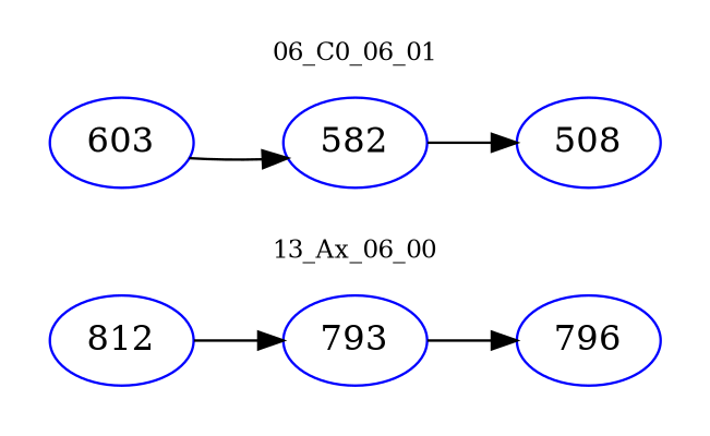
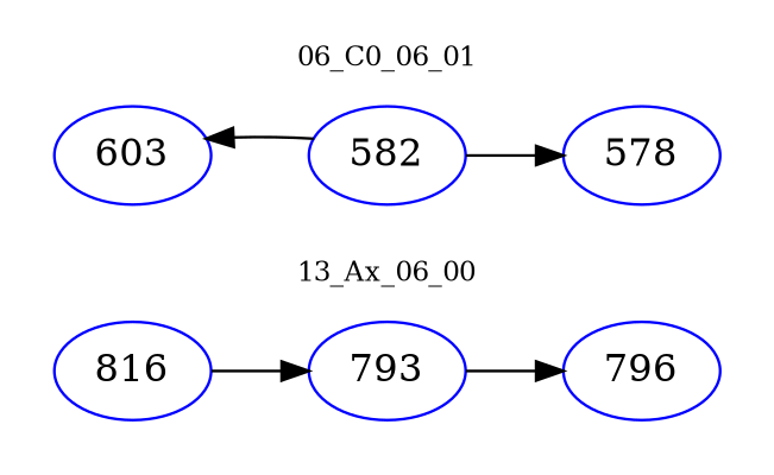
  digraph {
    rankdir=LR
    node [color=blue]
    edge [color=black]
-   n1 [label=812]
+   n1 [label=816]
    n2 [label=793]
    n3 [label=796]
    n4 [label=603]
    n5 [label=582]
-   n6 [label=508]
+   n6 [label=578]
    subgraph cluster_1 {
      color=white
      fontsize=10
      label="13_Ax_06_00"
      n1
      n2
      n3
    }
    subgraph cluster_2 {
      color=white
      fontsize=10
      label="06_C0_06_01"
      n4
      n5
      n6
    }
    n1 -> n2
    n2 -> n3
-   n4 -> n5
+   n5 -> n4
    n5 -> n6
  }
